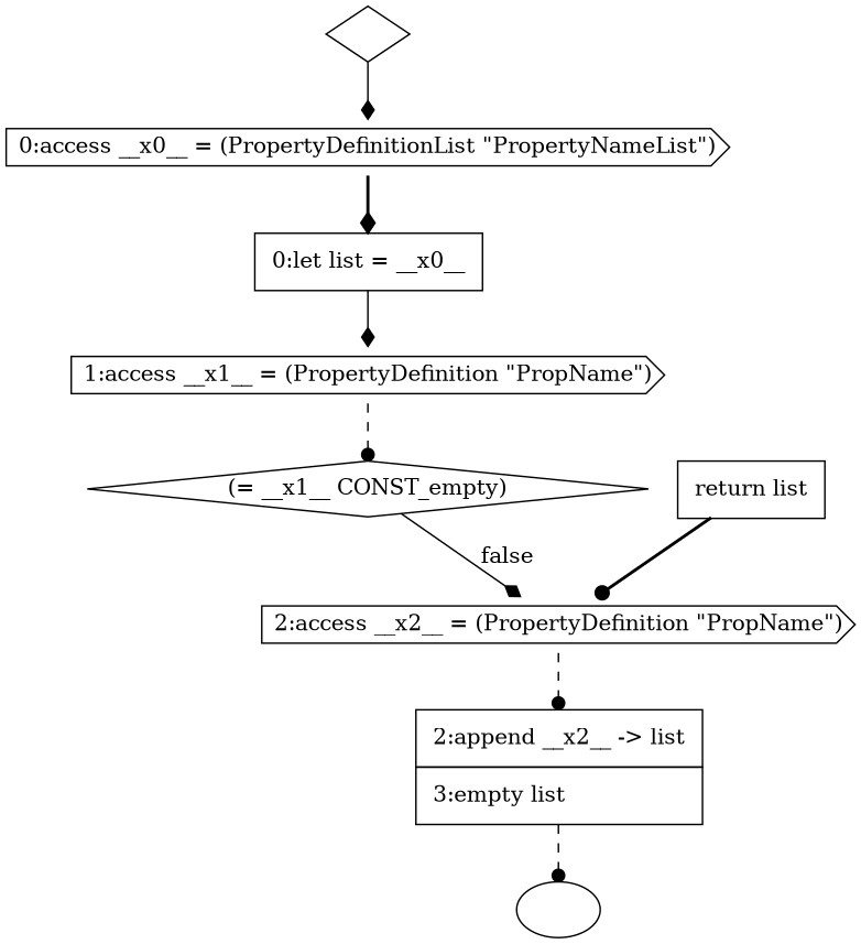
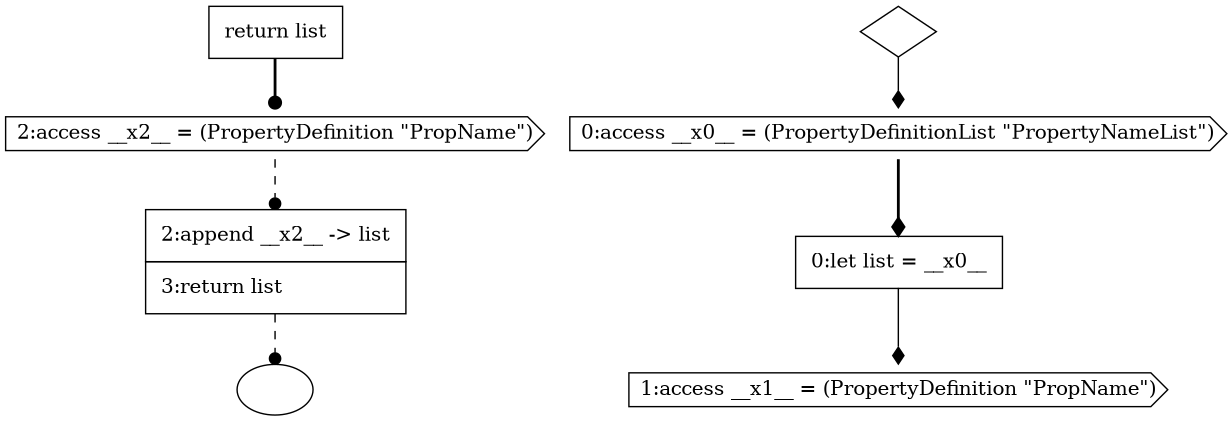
  digraph {
    node [color=black fillcolor=white shape=cds style=filled]
    edge [arrowhead=dot color=black style=dashed]
    n1 [label=" " shape=ellipse]
    n2 [label=<<font color="black">1:access __x1__ = (PropertyDefinition &quot;PropName&quot;)</font>>]
-   n3 [label=<<font color="black">(= __x1__ CONST_empty)</font>> shape=diamond]
    n4 [label=<<font color="black">2:access __x2__ = (PropertyDefinition &quot;PropName&quot;)</font>>]
-   n5 [label=<<font color="black">     <table border="0" cellborder="1" cellspacing="0" cellpadding="10">       <tr><td align="left">2:append __x2__ -&gt; list</td></tr>       <tr><td align="left">3:empty list</td></tr>     </table>   </font>> margin=0 shape=none]
+   n5 [label=<<font color="black">     <table border="0" cellborder="1" cellspacing="0" cellpadding="10">       <tr><td align="left">2:append __x2__ -&gt; list</td></tr>       <tr><td align="left">3:return list</td></tr>     </table>   </font>> margin=0 shape=none]
    n6 [label=" " shape=diamond]
    n7 [label=<<font color="black">0:access __x0__ = (PropertyDefinitionList &quot;PropertyNameList&quot;)</font>>]
    n8 [label=<<font color="black">     <table border="0" cellborder="1" cellspacing="0" cellpadding="10">       <tr><td align="left">0:let list = __x0__</td></tr>     </table>   </font>> margin=0 shape=none]
    n9 [label=<<font color="black">     <table border="0" cellborder="1" cellspacing="0" cellpadding="10">       <tr><td align="left">return list</td></tr>     </table>   </font>> margin=0 shape=none]
-   n2 -> n3
-   n3 -> n4 [arrowhead=diamond label=<<font color="black">false</font>> style=solid]
    n4 -> n5
    n5 -> n1
    n6 -> n7 [arrowhead=diamond style=solid]
    n7 -> n8 [arrowhead=diamond style=bold]
    n8 -> n2 [arrowhead=diamond style=solid]
    n9 -> n4 [style=bold]
  }
